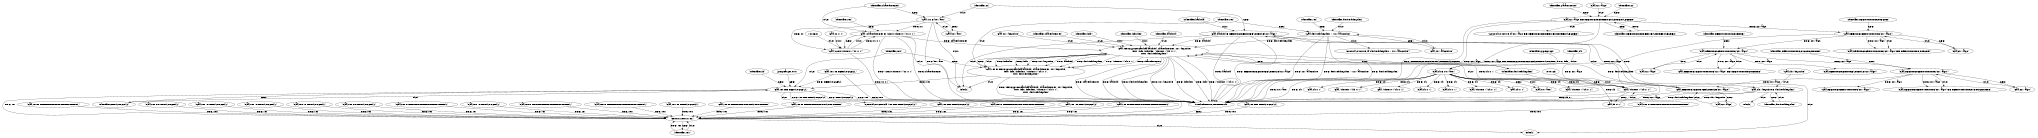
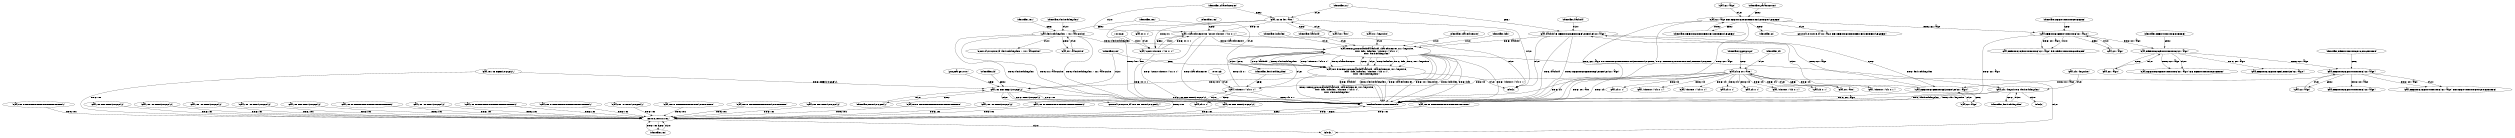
  digraph {
    n1 [label="(Call,tee_cryp_concat_kdf(hash_id, shared_secret, ss->key_size,\n\t\t\t\t\t  info, info_len, (uint8_t *)(sk + 1),\n\t\t\t\t\t  derived_key_len))"]
    n2 [label="(Call,res = tee_cryp_concat_kdf(hash_id, shared_secret, ss->key_size,\n\t\t\t\t\t  info, info_len, (uint8_t *)(sk + 1),\n\t\t\t\t\t  derived_key_len))"]
    n3 [label="(Call,sk->key_size = derived_key_len)"]
    n4 [label="(Identifier,derived_key_len)"]
    n5 [label="(MethodReturn,TEE_Result)"]
    n6 [label="(Block,)"]
    n7 [label="(Call,res == TEE_SUCCESS)"]
    n8 [label="(Identifier,derived_key_len)"]
    n9 [label="(Block,)"]
    n10 [label="(Call,(uint8_t *)(sk + 1))"]
    n11 [label="(Return,return res;)"]
    n12 [label="(Call,hash_id = TEE_ALG_GET_DIGEST_HASH(cs->algo))"]
    n13 [label="(Call,TEE_ALG_GET_DIGEST_HASH(cs->algo))"]
    n14 [label="(Call,cs->algo)"]
    n15 [label="(Call,TEE_ALG_GET_MAIN_ALG(cs->algo))"]
    n16 [label="(Call,TEE_ALG_GET_MAIN_ALG(cs->algo))"]
    n17 [label="(Call,TEE_ALG_GET_MAIN_ALG(cs->algo) == TEE_MAIN_ALGO_CONCAT_KDF)"]
    n18 [label="(Call,cs->algo)"]
    n19 [label="(Call,TEE_ALG_GET_MAIN_ALG(cs->algo))"]
    n20 [label="(Call,cs->algo)"]
    n21 [label="(Call,TEE_ALG_GET_MAIN_ALG(cs->algo) == TEE_MAIN_ALGO_HKDF)"]
    n22 [label="(Call,TEE_ALG_GET_DIGEST_HASH(cs->algo))"]
    n23 [label="(Call,TEE_ALG_GET_MAIN_ALG(cs->algo))"]
    n24 [label="(Call,TEE_ALG_GET_MAIN_ALG(cs->algo) == TEE_MAIN_ALGO_ECDH)"]
    n25 [label="(Call,cs->algo)"]
    n26 [label="(Call,cs->algo == TEE_ALG_DH_DERIVE_SHARED_SECRET)"]
    n27 [label="(ControlStructure,if (cs->algo == TEE_ALG_DH_DERIVE_SHARED_SECRET))"]
    n28 [label="(Identifier,TEE_ALG_DH_DERIVE_SHARED_SECRET)"]
    n29 [label="(Call,*shared_secret = (const uint8_t *)(ss + 1))"]
    n30 [label="(Call,(const uint8_t *)(ss + 1))"]
    n31 [label="(Call,ss + 1)"]
    n32 [label="(Call,*ss = ko->attr)"]
    n33 [label="(Call,ko->attr)"]
    n34 [label="(Call,sk + 1)"]
    n35 [label="(Call,sk = so->attr)"]
    n36 [label="(Call,(uint8_t *)(sk + 1))"]
    n37 [label="(Call,(uint8_t *)(sk + 1))"]
    n38 [label="(Call,sk + 1)"]
    n39 [label="(Call,sk + 1)"]
    n40 [label="(Call,(uint8_t *)(sk + 1))"]
    n41 [label="(Call,sk + 1)"]
    n42 [label="(Block,)"]
    n43 [label="(Call,so->attr)"]
    n44 [label="(Call,(uint8_t *)(sk + 1))"]
    n45 [label="(Call,sk + 1)"]
    n46 [label="(Call,derived_key_len > ss->alloc_size)"]
    n47 [label="(Call,ss->alloc_size)"]
    n48 [label="(ControlStructure,if (derived_key_len > ss->alloc_size))"]
    n49 [label="(ControlStructure,if (res == TEE_SUCCESS))"]
    n50 [label="(Identifier,TEE_SUCCESS)"]
    n51 [label="(Identifier,res)"]
    n52 [label="(Call,res == TEE_SUCCESS)"]
    n53 [label="(Call,res = TEE_ERROR_OUT_OF_MEMORY)"]
    n54 [label="(Identifier,sk)"]
    n55 [label="(Identifier,derived_key_len)"]
    n56 [label="(Call,ss->key_size)"]
    n57 [label="(Call,res = TEE_ERROR_BAD_PARAMETERS)"]
    n58 [label="(Identifier,shared_secret)"]
    n59 [label="(Call,res == TEE_SUCCESS)"]
    n60 [label="(Identifier,res)"]
    n61 [label="(Call,res != TEE_SUCCESS)"]
    n62 [label="(Call,res != TEE_SUCCESS)"]
    n63 [label="(Call,res != TEE_SUCCESS)"]
    n64 [label="(Identifier,TEE_MAIN_ALGO_HKDF)"]
    n65 [label="(Identifier,sk)"]
    n66 [label="(Call,res == TEE_SUCCESS)"]
    n67 [label="(Identifier,res)"]
    n68 [label="(Call,res = TEE_ERROR_BAD_PARAMETERS)"]
    n69 [label="(Identifier,param_count)"]
    n70 [label="(Call,res != TEE_SUCCESS)"]
    n71 [label="(Identifier,TEE_MAIN_ALGO_CONCAT_KDF)"]
    n72 [label="(Call,res = TEE_ERROR_BAD_PARAMETERS)"]
    n73 [label="(Call,res = TEE_ERROR_BAD_PARAMETERS)"]
    n74 [label="(Identifier,TEE_MAIN_ALGO_ECDH)"]
    n75 [label="(Call,sk->key_size)"]
    n76 [label="(Identifier,ss)"]
    n77 [label="(Call,cs->algo)"]
    n78 [label="(Call,res != TEE_SUCCESS)"]
    n79 [label="(Identifier,res)"]
    n80 [label="(Identifier,info)"]
    n81 [label="(Call,res = TEE_ERROR_NOT_SUPPORTED)"]
    n82 [label="(Call,res != TEE_SUCCESS)"]
    n83 [label="(JumpTarget,out:)"]
    n84 [label="(Identifier,type_props)"]
    n85 [label="(Identifier,hash_id)"]
    n86 [label="(Call,res = TEE_ERROR_NOT_SUPPORTED)"]
    n87 [label="(Call,res == TEE_SUCCESS)"]
    n88 [label="(Identifier,cs)"]
    n89 [label="(Identifier,shared_secret)"]
    n90 [label="(Identifier,res)"]
    n91 [label="(Identifier,info_len)"]
    n92 [label="(Call,res = TEE_ERROR_NOT_IMPLEMENTED)"]
    n93 [label="(Identifier,hash_id)"]
    n94 [label="(Call,res != TEE_SUCCESS)"]
    n95 [label="(Call,res = TEE_ERROR_BAD_PARAMETERS)"]
    1000681
    1000723
    n1 -> n2 [label="AST: "]
    n1 -> n2 [label="DDG: info_len"]
    n1 -> n2 [label="DDG: info"]
    n1 -> n2 [label="DDG: ss->key_size"]
    n1 -> n2 [label="DDG: hash_id"]
    n1 -> n2 [label="DDG: derived_key_len"]
    n1 -> n2 [label="DDG: (uint8_t *)(sk + 1)"]
    n1 -> n2 [label="DDG: shared_secret"]
    n1 -> n3 [label="DDG: derived_key_len"]
    n1 -> n4 [label="CFG: "]
    n1 -> n5 [label="DDG: shared_secret"]
    n1 -> n5 [label="DDG: hash_id"]
    n1 -> n5 [label="DDG: derived_key_len"]
    n1 -> n5 [label="DDG: ss->key_size"]
    n1 -> n5 [label="DDG: info_len"]
    n1 -> n5 [label="DDG: info"]
    n1 -> n5 [label="DDG: (uint8_t *)(sk + 1)"]
    n2 -> n1 [label="CFG: "]
    n2 -> n5 [label="DDG: tee_cryp_concat_kdf(hash_id, shared_secret, ss->key_size,\n\t\t\t\t\t  info, info_len, (uint8_t *)(sk + 1),\n\t\t\t\t\t  derived_key_len)"]
    n2 -> n6 [label="AST: "]
    n2 -> n7 [label="DDG: res"]
    n3 -> n5 [label="DDG: sk->key_size"]
    n3 -> n5 [label="DDG: derived_key_len"]
    n3 -> n8 [label="CFG: "]
    n3 -> n9 [label="AST: "]
    n4 -> n1 [label="AST: "]
    n4 -> n10 [label="CFG: "]
    n5 -> n11 [label="CFG: "]
    n7 -> n5 [label="DDG: res"]
    n7 -> n5 [label="DDG: res == TEE_SUCCESS"]
    n7 -> n5 [label="DDG: TEE_SUCCESS"]
    n7 -> n11 [label="DDG: res"]
    n7 -> n49 [label="AST: "]
    n7 -> n50 [label="CFG: "]
    n8 -> n3 [label="AST: "]
    n10 -> n1 [label="AST: "]
    n10 -> n1 [label="DDG: sk + 1"]
    n10 -> n5 [label="DDG: sk + 1"]
    n10 -> n34 [label="CFG: "]
+   n11 -> n5 [label="DDG: <RET>"]
    n11 -> n42 [label="AST: "]
    n11 -> n51 [label="CFG: "]
    n12 -> n1 [label="DDG: hash_id"]
    n12 -> n5 [label="DDG: hash_id"]
    n12 -> n5 [label="DDG: TEE_ALG_GET_DIGEST_HASH(cs->algo)"]
    n12 -> n6 [label="AST: "]
    n12 -> n13 [label="CFG: "]
    n13 -> n5 [label="DDG: cs->algo"]
    n13 -> n12 [label="AST: "]
    n13 -> n12 [label="DDG: cs->algo"]
    n13 -> n14 [label="CFG: "]
    n14 -> n13 [label="AST: "]
    n15 -> n13 [label="DDG: cs->algo"]
    n15 -> n16 [label="DDG: cs->algo"]
    n15 -> n17 [label="AST: "]
    n15 -> n17 [label="DDG: cs->algo"]
    n15 -> n18 [label="CFG: "]
    n18 -> n15 [label="AST: "]
    n19 -> n15 [label="DDG: cs->algo"]
    n19 -> n20 [label="CFG: "]
    n19 -> n21 [label="AST: "]
    n19 -> n21 [label="DDG: cs->algo"]
    n19 -> n22 [label="DDG: cs->algo"]
    n20 -> n19 [label="AST: "]
    n23 -> n5 [label="DDG: cs->algo"]
    n23 -> n19 [label="DDG: cs->algo"]
    n23 -> n24 [label="AST: "]
    n23 -> n24 [label="DDG: cs->algo"]
    n23 -> n25 [label="CFG: "]
    n25 -> n23 [label="AST: "]
    n26 -> n5 [label="DDG: cs->algo"]
    n26 -> n5 [label="DDG: cs->algo == TEE_ALG_DH_DERIVE_SHARED_SECRET"]
    n26 -> n5 [label="DDG: TEE_ALG_DH_DERIVE_SHARED_SECRET"]
    n26 -> n23 [label="DDG: cs->algo"]
    n26 -> n27 [label="AST: "]
    n26 -> n28 [label="CFG: "]
    n28 -> n26 [label="DDG: "]
    n29 -> n1 [label="DDG: shared_secret"]
    n29 -> n5 [label="DDG: (const uint8_t *)(ss + 1)"]
    n29 -> n5 [label="DDG: shared_secret"]
    n29 -> n6 [label="AST: "]
    n29 -> n30 [label="CFG: "]
    n30 -> n5 [label="DDG: ss + 1"]
    n30 -> n29 [label="AST: "]
    n30 -> n29 [label="DDG: ss + 1"]
    n31 -> n30 [label="AST: "]
    n32 -> n5 [label="DDG: ko->attr"]
    n32 -> n6 [label="AST: "]
    n32 -> n29 [label="DDG: ss"]
    n32 -> n30 [label="DDG: ss"]
    n32 -> n33 [label="CFG: "]
    n33 -> n32 [label="AST: "]
    n34 -> n10 [label="AST: "]
    n35 -> n5 [label="DDG: so->attr"]
    n35 -> n5 [label="DDG: sk"]
    n35 -> n10 [label="DDG: sk"]
    n35 -> n34 [label="DDG: sk"]
    n35 -> n36 [label="DDG: sk"]
    n35 -> n37 [label="DDG: sk"]
    n35 -> n38 [label="DDG: sk"]
    n35 -> n39 [label="DDG: sk"]
    n35 -> n40 [label="DDG: sk"]
    n35 -> n41 [label="DDG: sk"]
    n35 -> n42 [label="AST: "]
    n35 -> n43 [label="CFG: "]
    n35 -> n44 [label="DDG: sk"]
    n35 -> n45 [label="DDG: sk"]
    n43 -> n35 [label="AST: "]
    n46 -> n1 [label="DDG: derived_key_len"]
    n46 -> n5 [label="DDG: derived_key_len > ss->alloc_size"]
    n46 -> n5 [label="DDG: derived_key_len"]
    n46 -> n5 [label="DDG: ss->alloc_size"]
    n46 -> n47 [label="CFG: "]
    n46 -> n48 [label="AST: "]
    n47 -> n46 [label="AST: "]
    n50 -> n7 [label="AST: "]
    n51 -> n11 [label="AST: "]
    n51 -> n11 [label="DDG: res"]
    n52 -> n11 [label="DDG: res"]
    n53 -> n11 [label="DDG: res"]
    n54 -> n35 [label="AST: "]
    n55 -> n46 [label="AST: "]
    n56 -> n1 [label="AST: "]
    n57 -> n11 [label="DDG: res"]
    n58 -> n1 [label="AST: "]
    n59 -> n11 [label="DDG: res"]
    n60 -> n29 [label="CFG: "]
    n61 -> n11 [label="DDG: res"]
    n62 -> n11 [label="DDG: res"]
    n63 -> n11 [label="DDG: res"]
    n64 -> n19 [label="CFG: "]
    n65 -> n7 [label="CFG: "]
    n66 -> n11 [label="DDG: res"]
    n67 -> n2 [label="AST: "]
    n67 -> n46 [label="CFG: "]
    n68 -> n11 [label="DDG: res"]
    n69 -> n26 [label="CFG: "]
    n70 -> n11 [label="DDG: res"]
    n71 -> n15 [label="CFG: "]
    n72 -> n11 [label="DDG: res"]
    n73 -> n11 [label="DDG: res"]
    n74 -> n23 [label="CFG: "]
    n75 -> n3 [label="AST: "]
    n76 -> n12 [label="CFG: "]
    n76 -> n32 [label="AST: "]
    n77 -> n26 [label="AST: "]
    n78 -> n11 [label="DDG: res"]
    n79 -> n46 [label="CFG: "]
    n80 -> n1 [label="AST: "]
    n81 -> n11 [label="DDG: res"]
    n82 -> n7 [label="DDG: TEE_SUCCESS"]
    n82 -> n11 [label="DDG: res"]
    n83 -> n7 [label="CFG: "]
-   n84 -> n35 [label="DDG: info"]
+   n84 -> n35 [label="CFG: "]
    n85 -> n12 [label="AST: "]
    n86 -> n11 [label="DDG: res"]
    n87 -> n11 [label="DDG: res"]
-   n88 -> n26 [label="CFG: "]
+   n26 -> n88 [label="CFG: "]
    n89 -> n29 [label="AST: "]
    n89 -> n32 [label="CFG: "]
    n90 -> n2 [label="CFG: "]
    n90 -> n7 [label="AST: "]
    n91 -> n1 [label="AST: "]
    n92 -> n11 [label="DDG: res"]
    n93 -> n1 [label="AST: "]
    n94 -> n11 [label="DDG: res"]
    n95 -> n11 [label="DDG: res"]
    1000681 -> n30 [label="AST: "]
    1000723 -> n10 [label="AST: "]
  }
